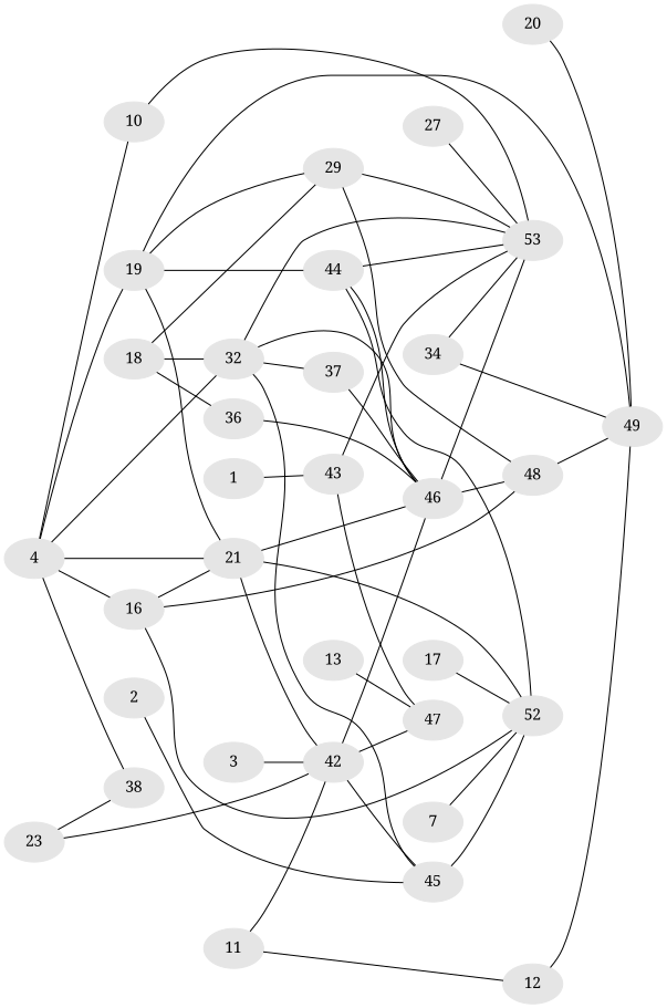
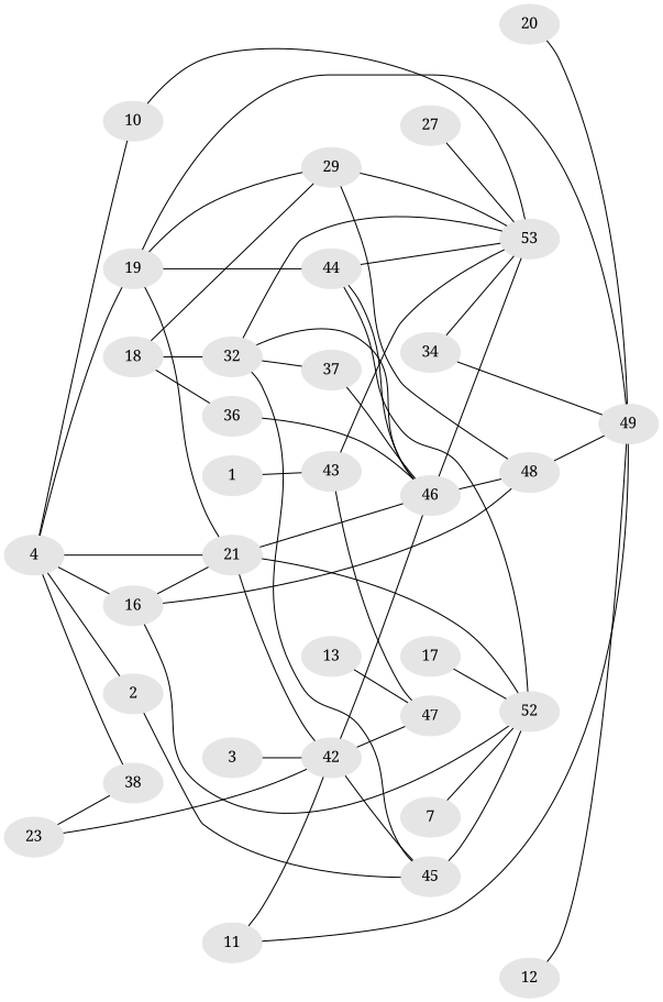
  graph {
    fontname="Noto Serif"
    rankdir=LR
    node [color=gray90 fontname="Noto Serif" style=filled]
    edge [fontname="Noto Serif" weight=1.0]
    1
    43
    53
    47
    3
    42
    45
    46
    4
    10
    16
    19
    21
    32
    38
    52
    48
    49
    29
    44
    37
    7
    n23 [label=2]
    11
    12
    13
    17
    18
    36
    20
    23
    27
    34
    1 -- 43
    43 -- 53
    43 -- 47
    3 -- 42
    42 -- 47
    42 -- 45
    42 -- 46
    45 -- 52
    46 -- 53
    46 -- 48
    4 -- 10
    4 -- 16
    4 -- 19
    4 -- 21
-   4 -- 32
+   4 -- n23
    4 -- 38
    10 -- 53
    16 -- 21
    16 -- 52
    16 -- 48
    19 -- 21
    19 -- 49
    19 -- 29
    19 -- 44
    21 -- 42
    21 -- 46
    21 -- 52
    32 -- 53
    32 -- 45
    32 -- 46
    32 -- 37
    48 -- 49
    29 -- 53
    29 -- 48
    44 -- 53
    44 -- 46
    44 -- 52
    37 -- 46
    7 -- 52
    n23 -- 45
    11 -- 42
-   11 -- 12
+   11 -- 49
    12 -- 49
    13 -- 47
    17 -- 52
    18 -- 32
    18 -- 29
    18 -- 36
    36 -- 46
    20 -- 49
    23 -- 42
    23 -- 38
    27 -- 53
    34 -- 53
    34 -- 49
  }
